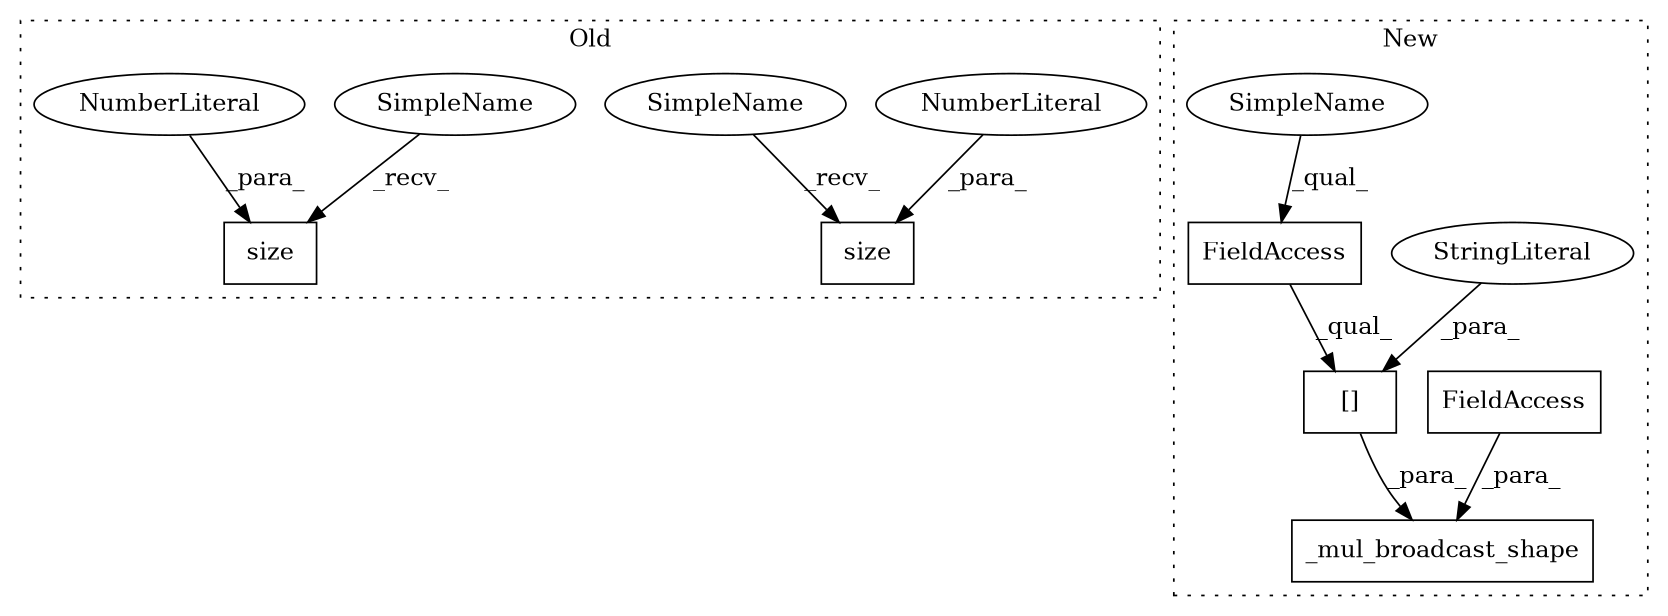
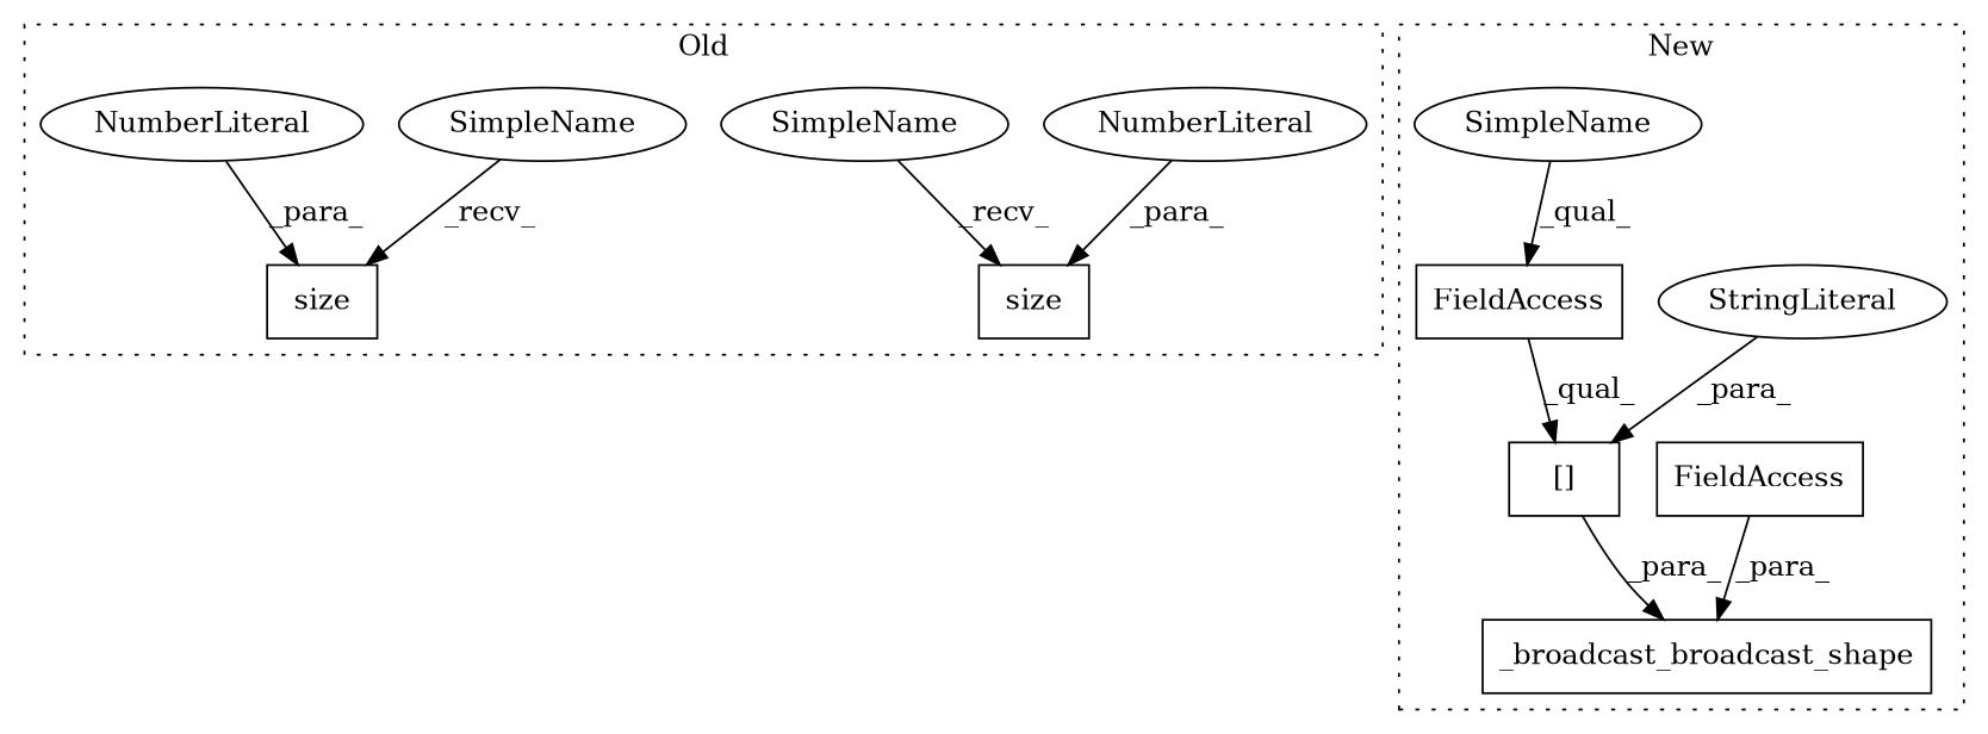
  digraph {
    node [a=32 l=5 s=833 shape=box]
    n1 [l="5,1" label=size s="655,661"]
    n2 [a=34 l=1 label=NumberLiteral s=660 shape=ellipse]
    n3 [l="5,1" label=size s="759,765"]
    n4 [a=34 l=1 label=NumberLiteral s=764 shape=ellipse]
    n5 [a=42 label=SimpleName s=649 shape=ellipse]
    n6 [a=42 label=SimpleName s=753 shape=ellipse]
-   n7 [l="21,1" label=_mul_broadcast_shape s="795,864"]
+   n7 [l="21,1" label=_broadcast_broadcast_shape s="795,864"]
    n8 [a=22 l=16 label=FieldAccess s=816]
    n9 [a=2 l="12,1" label="[]" s="833,863"]
    n10 [a=45 l=18 label=StringLiteral s=845 shape=ellipse]
    n11 [a=22 l=11 label=FieldAccess]
    n12 [a=42 label=SimpleName shape=ellipse]
    subgraph cluster_1 {
      label=Old
      style=dotted
      n1
      n2
      n3
      n4
      n5
      n6
    }
    subgraph cluster_2 {
      label=New
      style=dotted
      n7
      n8
      n9
      n10
      n11
      n12
    }
    n2 -> n1 [label=_para_]
    n4 -> n3 [label=_para_]
    n5 -> n1 [label=_recv_]
    n6 -> n3 [label=_recv_]
    n8 -> n7 [label=_para_]
    n9 -> n7 [label=_para_]
    n10 -> n9 [label=_para_]
    n11 -> n9 [label=_qual_]
    n12 -> n11 [label=_qual_]
  }
